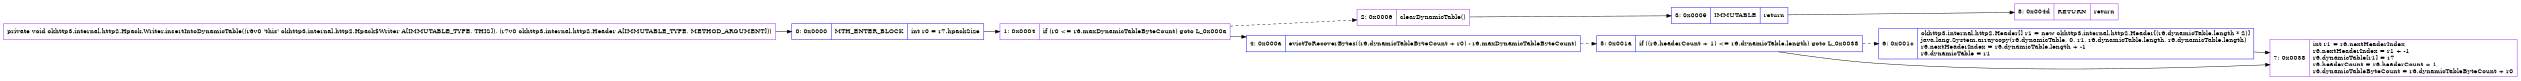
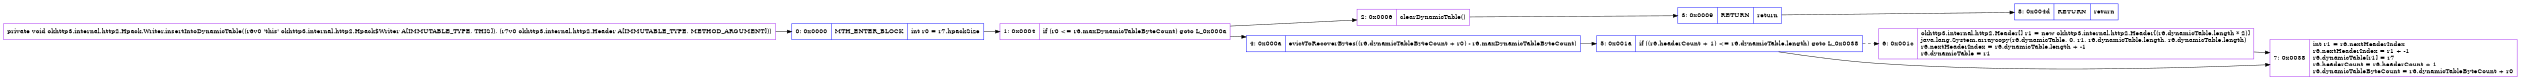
  digraph {
    rankdir=LR
    node [color=blue shape=record]
    n1 [label="{0\:\ 0x0000|MTH_ENTER_BLOCK\l|int r0 = r7.hpackSize\l}"]
    n2 [color=purple label="{1\:\ 0x0004|if (r0 \<= r6.maxDynamicTableByteCount) goto L_0x000a\l}"]
    n3 [color=purple label="{2\:\ 0x0006|clearDynamicTable()\l}"]
    n4 [label="{4\:\ 0x000a|evictToRecoverBytes((r6.dynamicTableByteCount + r0) \- r6.maxDynamicTableByteCount)\l}"]
-   n5 [label="{3\:\ 0x0009|IMMUTABLE\l|return\l}"]
+   n5 [label="{3\:\ 0x0009|RETURN\l|return\l}"]
    n6 [label="{5\:\ 0x001a|if ((r6.headerCount + 1) \<= r6.dynamicTable.length) goto L_0x0038\l}"]
-   n7 [color=purple label="{8\:\ 0x004d|RETURN\l|return\l}"]
-   n8 [label="{6\:\ 0x001c|okhttp3.internal.http2.Header[] r1 = new okhttp3.internal.http2.Header[(r6.dynamicTable.length * 2)]\ljava.lang.System.arraycopy(r6.dynamicTable, 0, r1, r6.dynamicTable.length, r6.dynamicTable.length)\lr6.nextHeaderIndex = r6.dynamicTable.length + \-1\lr6.dynamicTable = r1\l}"]
+   n7 [label="{8\:\ 0x004d|RETURN\l|return\l}"]
+   n8 [color=purple label="{6\:\ 0x001c|okhttp3.internal.http2.Header[] r1 = new okhttp3.internal.http2.Header[(r6.dynamicTable.length * 2)]\ljava.lang.System.arraycopy(r6.dynamicTable, 0, r1, r6.dynamicTable.length, r6.dynamicTable.length)\lr6.nextHeaderIndex = r6.dynamicTable.length + \-1\lr6.dynamicTable = r1\l}"]
    n9 [color=purple label="{7\:\ 0x0038|int r1 = r6.nextHeaderIndex\lr6.nextHeaderIndex = r1 + \-1\lr6.dynamicTable[r1] = r7\lr6.headerCount = r6.headerCount + 1\lr6.dynamicTableByteCount = r6.dynamicTableByteCount + r0\l}"]
    n10 [color=purple label="{private void okhttp3.internal.http2.Hpack.Writer.insertIntoDynamicTable((r6v0 'this' okhttp3.internal.http2.Hpack$Writer A[IMMUTABLE_TYPE, THIS]), (r7v0 okhttp3.internal.http2.Header A[IMMUTABLE_TYPE, METHOD_ARGUMENT])) }"]
    n1 -> n2
-   n2 -> n3 [style=dashed]
+   n2 -> n3 [style=solid]
    n2 -> n4
    n3 -> n5
-   n4 -> n6 [style=dashed]
+   n4 -> n6
    n5 -> n7
    n6 -> n8 [style=dashed]
    n6 -> n9
    n8 -> n9
    n10 -> n1
  }
